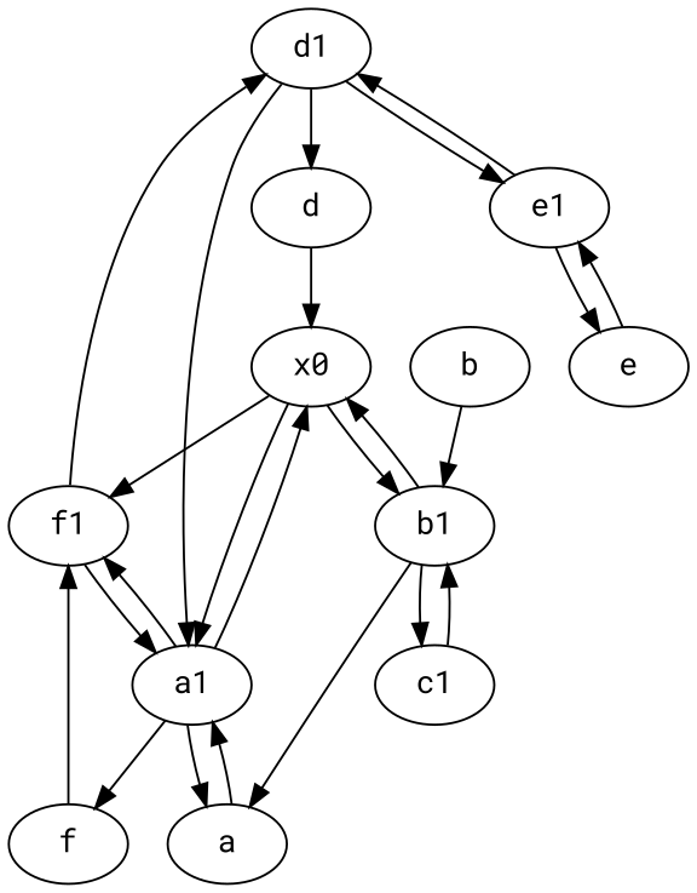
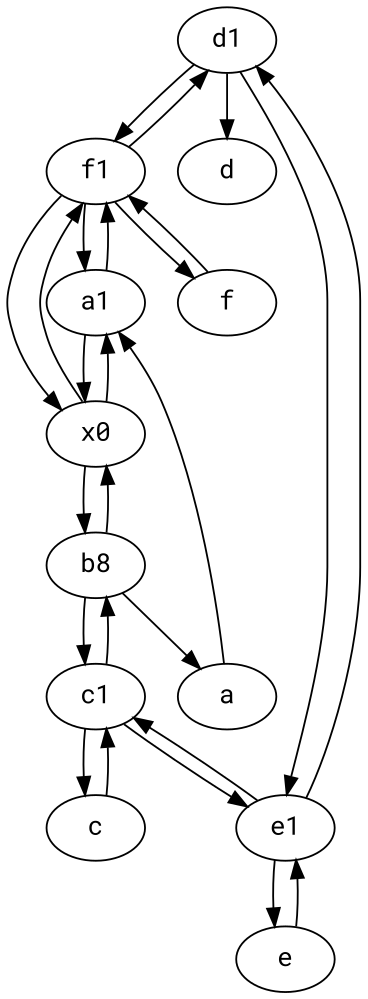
  digraph {
    fontname="Roboto Mono"
    node [fontname="Roboto Mono"]
    edge [fontname="Roboto Mono"]
    d1
    f1
    d
    e1
    a1
    x0
    f
    c1
    e
-   b
-   b1
+   b1 [label=b8]
    a
-   d1 -> a1
+   c
+   d1 -> f1
    d1 -> d
    d1 -> e1
    f1 -> d1
    f1 -> a1
-   d -> x0
-   a1 -> f
+   f1 -> x0
+   f1 -> f
    e1 -> d1
+   e1 -> c1
    e1 -> e
    a1 -> f1
    a1 -> x0
-   a1 -> a
    x0 -> f1
    x0 -> a1
    x0 -> b1
    f -> f1
+   c1 -> e1
    c1 -> b1
+   c1 -> c
    e -> e1
-   b -> b1
    b1 -> x0
    b1 -> c1
    b1 -> a
    a -> a1
+   c -> c1
  }
